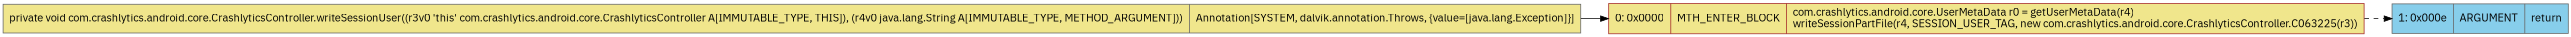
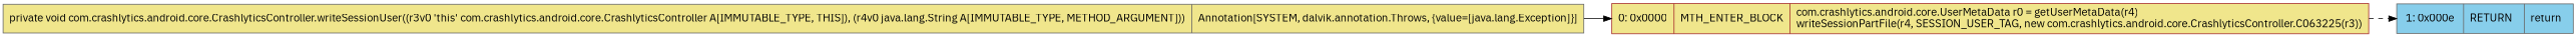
  digraph {
    rankdir=LR
    fontname="IBM Plex Sans"
    node [shape=record style=filled fillcolor=khaki color=gray40 fontname="IBM Plex Sans"]
    edge [fontname="IBM Plex Sans"]
    n1 [label="{0\:\ 0x0000|MTH_ENTER_BLOCK\l|com.crashlytics.android.core.UserMetaData r0 = getUserMetaData(r4)\lwriteSessionPartFile(r4, SESSION_USER_TAG, new com.crashlytics.android.core.CrashlyticsController.C063225(r3))\l}" color=brown]
-   n2 [label="{1\:\ 0x000e|ARGUMENT\l|return\l}" fillcolor=skyblue]
+   n2 [label="{1\:\ 0x000e|RETURN\l|return\l}" fillcolor=skyblue]
    n3 [label="{private void com.crashlytics.android.core.CrashlyticsController.writeSessionUser((r3v0 'this' com.crashlytics.android.core.CrashlyticsController A[IMMUTABLE_TYPE, THIS]), (r4v0 java.lang.String A[IMMUTABLE_TYPE, METHOD_ARGUMENT]))  | Annotation[SYSTEM, dalvik.annotation.Throws, \{value=[java.lang.Exception]\}]\l}"]
    n1 -> n2 [style=dashed]
    n3 -> n1 [style=solid]
  }
